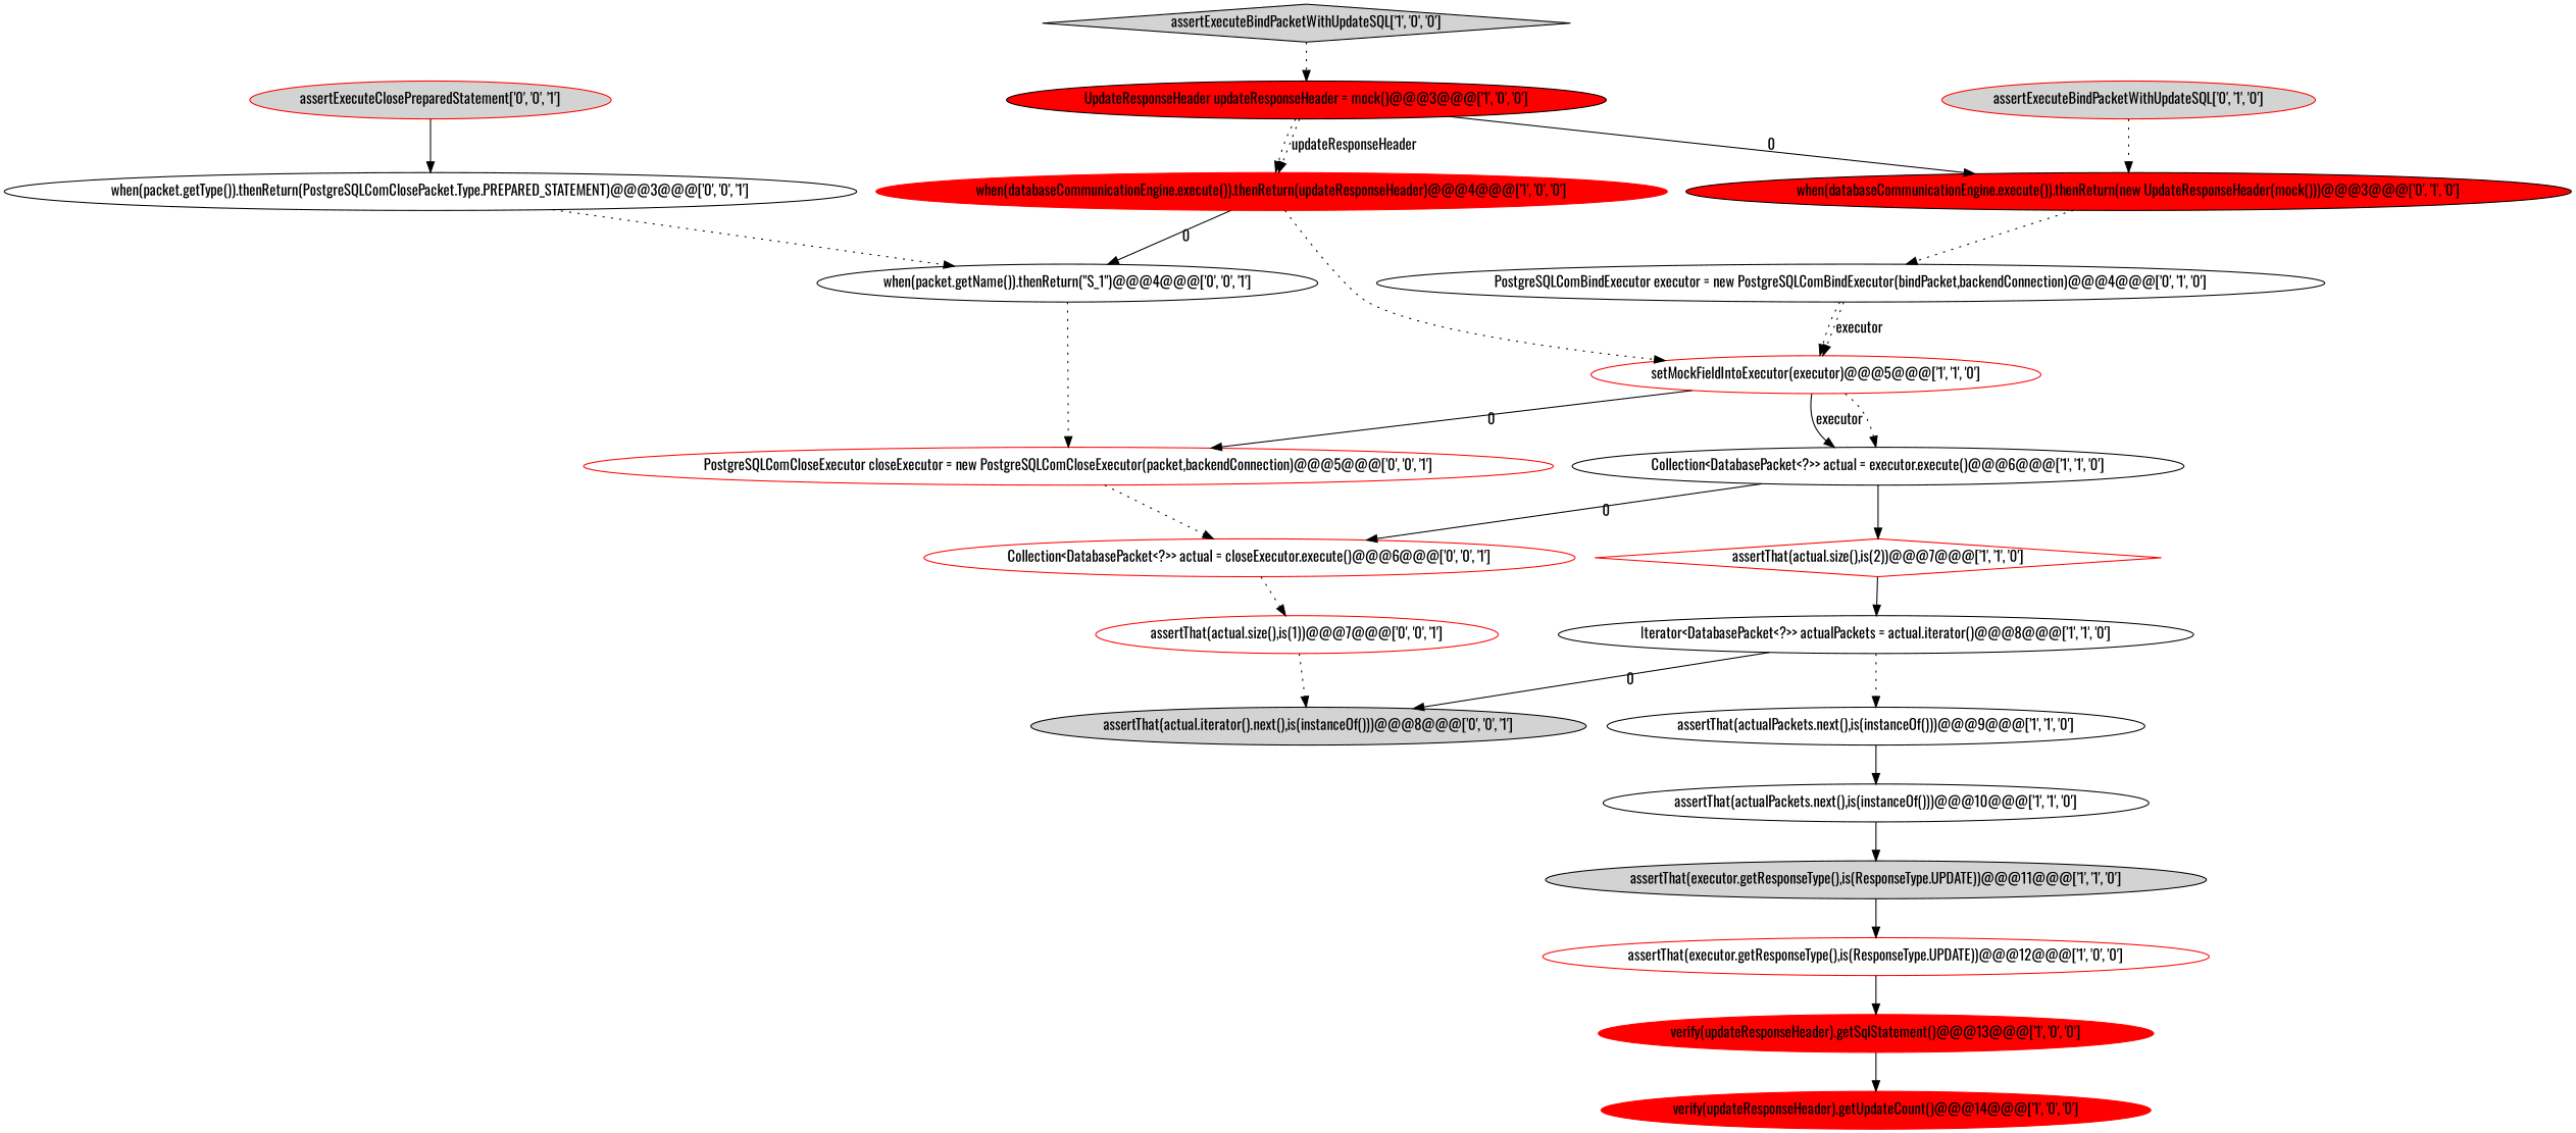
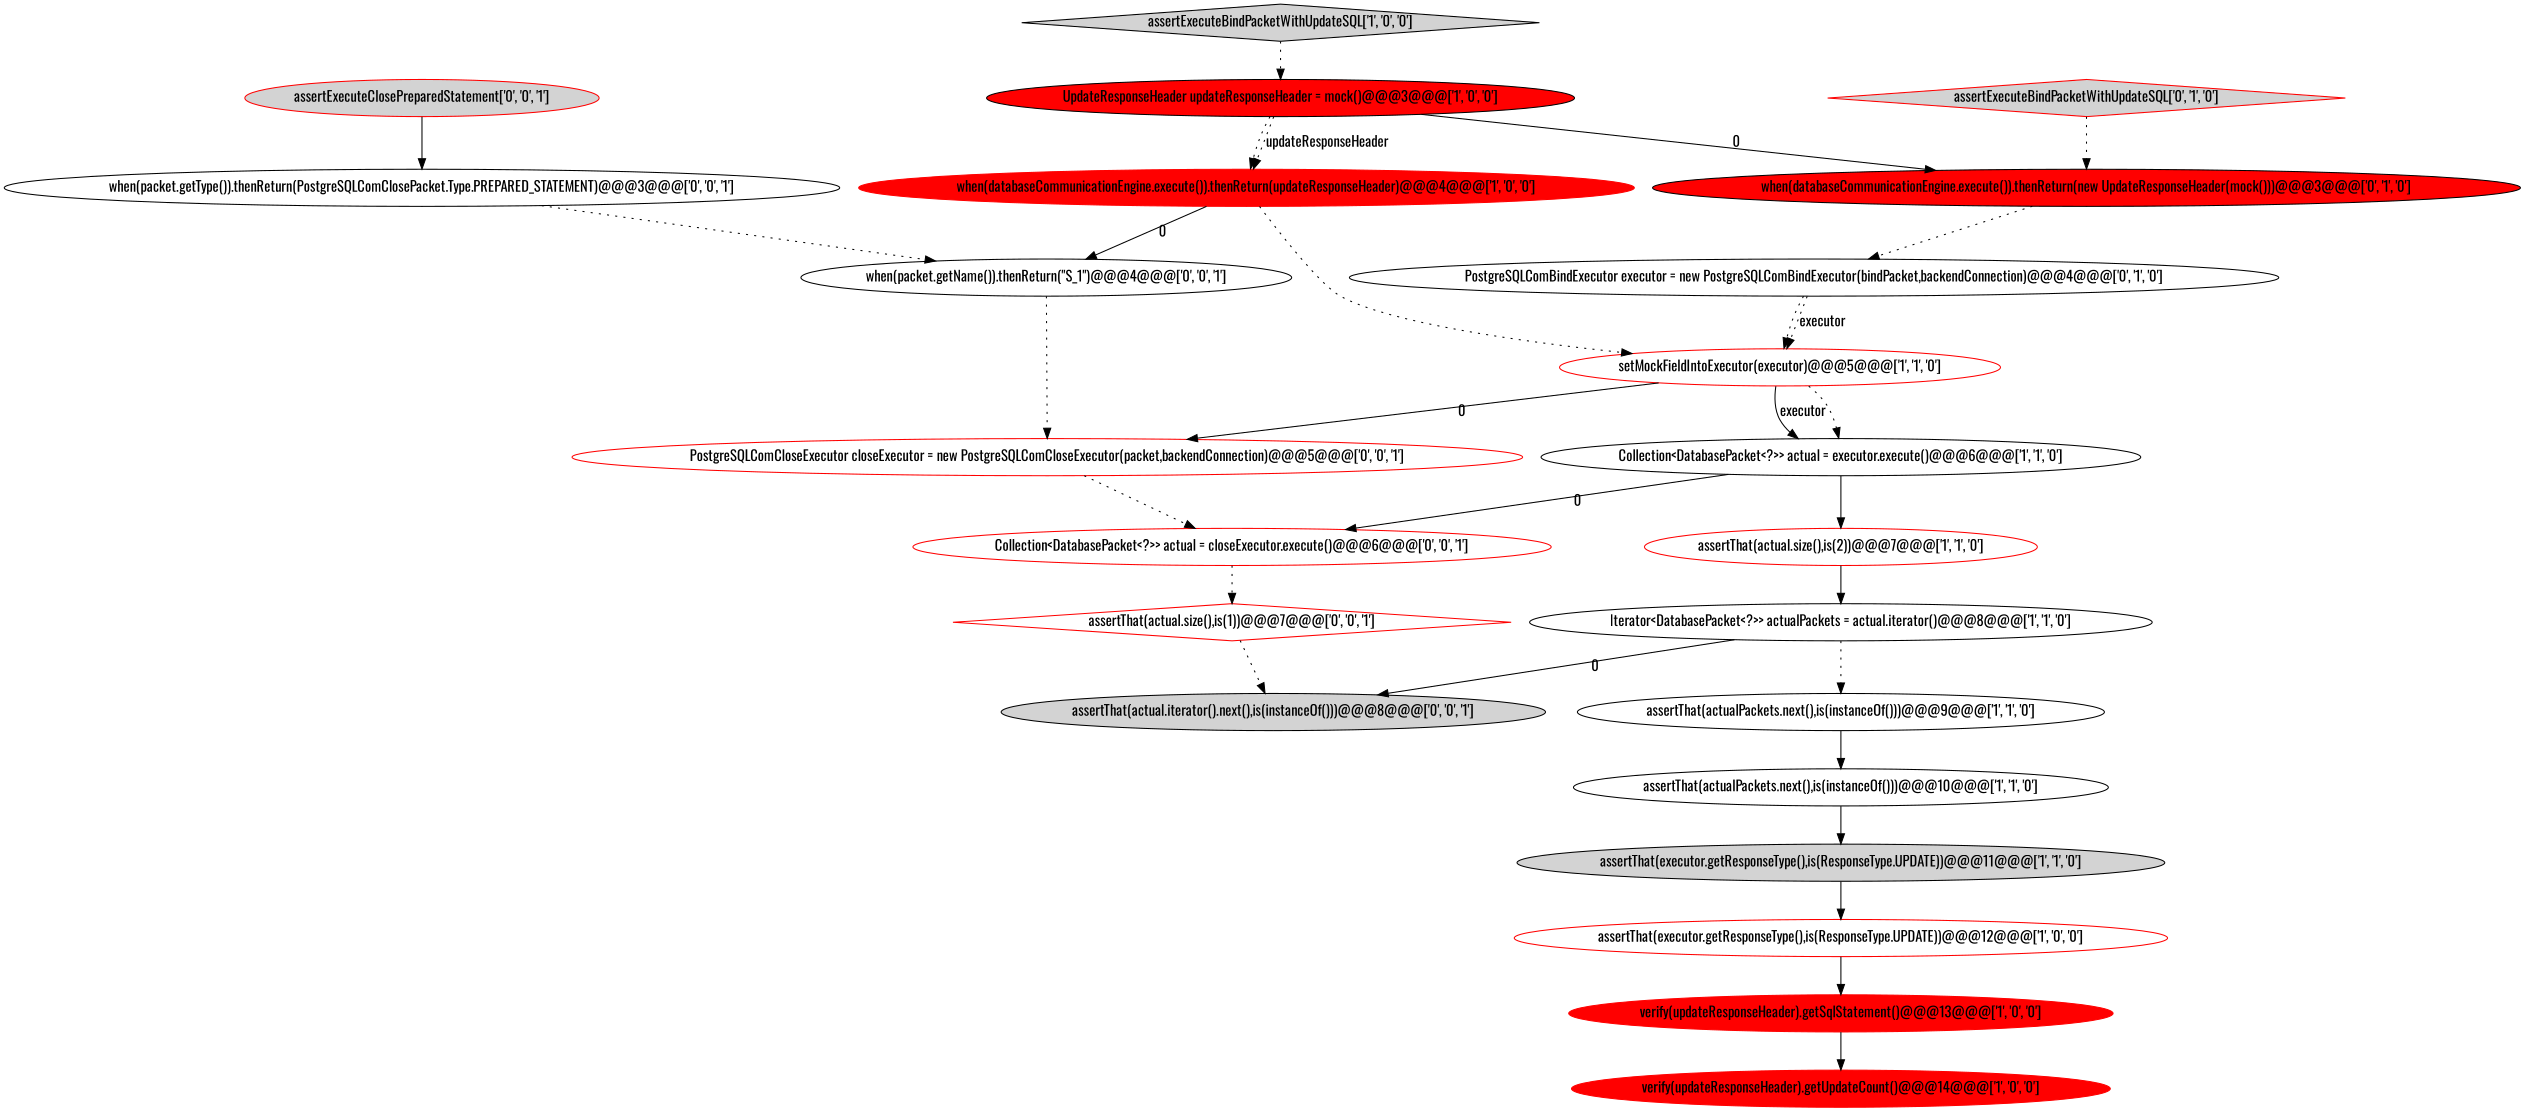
  digraph {
    fontname=Oswald
    node [color=black fillcolor=white fontname=Oswald shape=ellipse style=filled]
    edge [fontname=Oswald style=dotted]
    n1 [fillcolor=lightgray label="assertThat(executor.getResponseType(),is(ResponseType.UPDATE))@@@11@@@['1', '1', '0']"]
    n2 [color=red label="assertThat(executor.getResponseType(),is(ResponseType.UPDATE))@@@12@@@['1', '0', '0']"]
    n3 [color=red fillcolor=red label="verify(updateResponseHeader).getSqlStatement()@@@13@@@['1', '0', '0']"]
    n4 [label="PostgreSQLComBindExecutor executor = new PostgreSQLComBindExecutor(bindPacket,backendConnection)@@@4@@@['0', '1', '0']"]
    n5 [color=red label="setMockFieldIntoExecutor(executor)@@@5@@@['1', '1', '0']"]
    n6 [color=red label="PostgreSQLComCloseExecutor closeExecutor = new PostgreSQLComCloseExecutor(packet,backendConnection)@@@5@@@['0', '0', '1']"]
    n7 [label="Collection<DatabasePacket<?>> actual = executor.execute()@@@6@@@['1', '1', '0']"]
-   n8 [color=red label="assertThat(actual.size(),is(2))@@@7@@@['1', '1', '0']" shape=diamond]
+   n8 [color=red label="assertThat(actual.size(),is(2))@@@7@@@['1', '1', '0']"]
    n9 [label="Iterator<DatabasePacket<?>> actualPackets = actual.iterator()@@@8@@@['1', '1', '0']"]
    n10 [label="assertThat(actualPackets.next(),is(instanceOf()))@@@9@@@['1', '1', '0']"]
    n11 [fillcolor=lightgray label="assertThat(actual.iterator().next(),is(instanceOf()))@@@8@@@['0', '0', '1']"]
    n12 [color=red fillcolor=lightgray label="assertExecuteClosePreparedStatement['0', '0', '1']"]
    n13 [label="when(packet.getType()).thenReturn(PostgreSQLComClosePacket.Type.PREPARED_STATEMENT)@@@3@@@['0', '0', '1']"]
    n14 [label="when(packet.getName()).thenReturn(\"S_1\")@@@4@@@['0', '0', '1']"]
    n15 [label="assertThat(actualPackets.next(),is(instanceOf()))@@@10@@@['1', '1', '0']"]
    n16 [color=red label="Collection<DatabasePacket<?>> actual = closeExecutor.execute()@@@6@@@['0', '0', '1']"]
-   n17 [color=red label="assertThat(actual.size(),is(1))@@@7@@@['0', '0', '1']"]
+   n17 [color=red label="assertThat(actual.size(),is(1))@@@7@@@['0', '0', '1']" shape=diamond]
    n18 [fillcolor=lightgray label="assertExecuteBindPacketWithUpdateSQL['1', '0', '0']" shape=diamond]
    n19 [fillcolor=red label="UpdateResponseHeader updateResponseHeader = mock()@@@3@@@['1', '0', '0']"]
    n20 [fillcolor=red label="when(databaseCommunicationEngine.execute()).thenReturn(new UpdateResponseHeader(mock()))@@@3@@@['0', '1', '0']"]
    n21 [color=red fillcolor=red label="when(databaseCommunicationEngine.execute()).thenReturn(updateResponseHeader)@@@4@@@['1', '0', '0']"]
-   n22 [color=red fillcolor=lightgray label="assertExecuteBindPacketWithUpdateSQL['0', '1', '0']"]
+   n22 [color=red fillcolor=lightgray label="assertExecuteBindPacketWithUpdateSQL['0', '1', '0']" shape=diamond]
    n23 [color=red fillcolor=red label="verify(updateResponseHeader).getUpdateCount()@@@14@@@['1', '0', '0']"]
    n1 -> n2 [style=solid]
    n2 -> n3 [style=solid]
    n3 -> n23 [style=solid]
    n4 -> n5
    n4 -> n5 [label=executor]
    n5 -> n6 [label=0 style=solid]
    n5 -> n7 [label=executor style=solid]
    n5 -> n7
    n6 -> n16
    n7 -> n8 [style=solid]
    n7 -> n16 [label=0 style=solid]
    n8 -> n9 [style=solid]
    n9 -> n10
    n9 -> n11 [label=0 style=solid]
    n10 -> n15 [style=solid]
    n12 -> n13 [style=solid]
    n13 -> n14
    n14 -> n6
    n15 -> n1 [style=solid]
    n16 -> n17
    n17 -> n11
    n18 -> n19
    n19 -> n20 [label=0 style=solid]
    n19 -> n21 [label=updateResponseHeader]
    n19 -> n21
    n20 -> n4
    n21 -> n5
    n21 -> n14 [label=0 style=solid]
    n22 -> n20
  }
